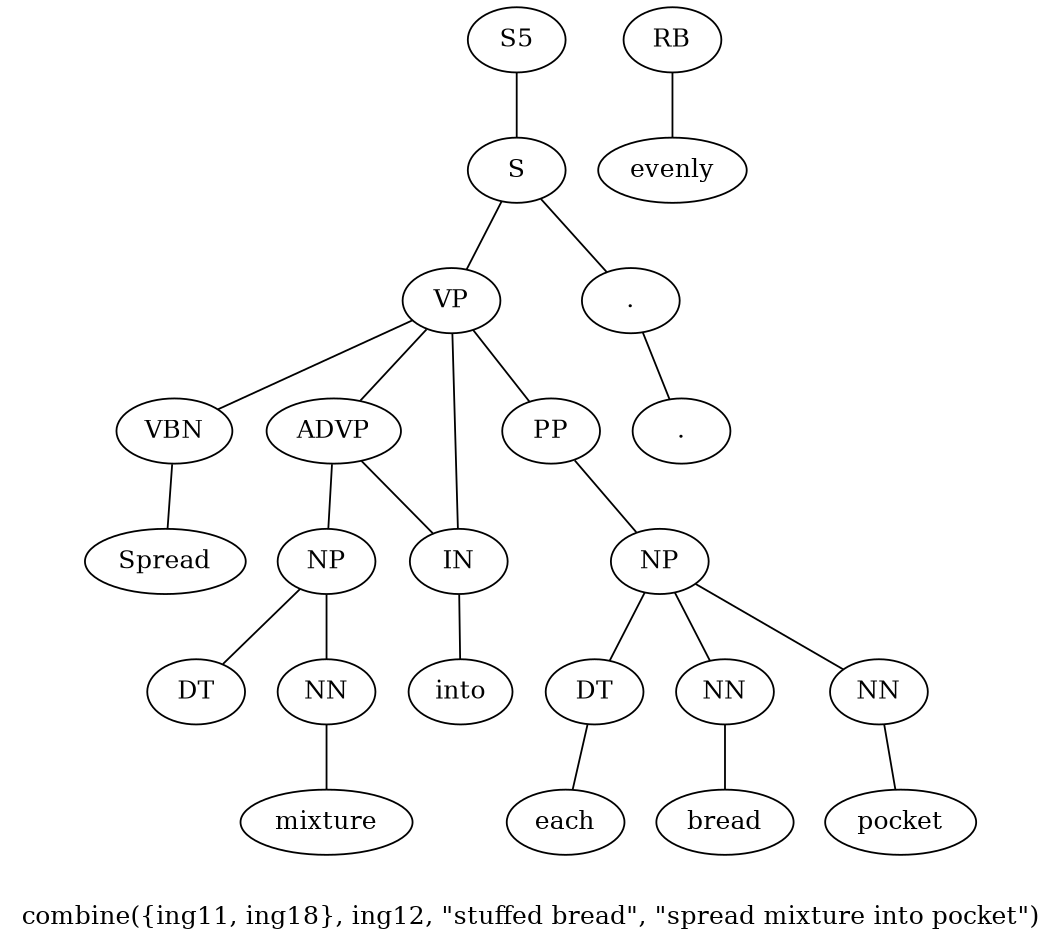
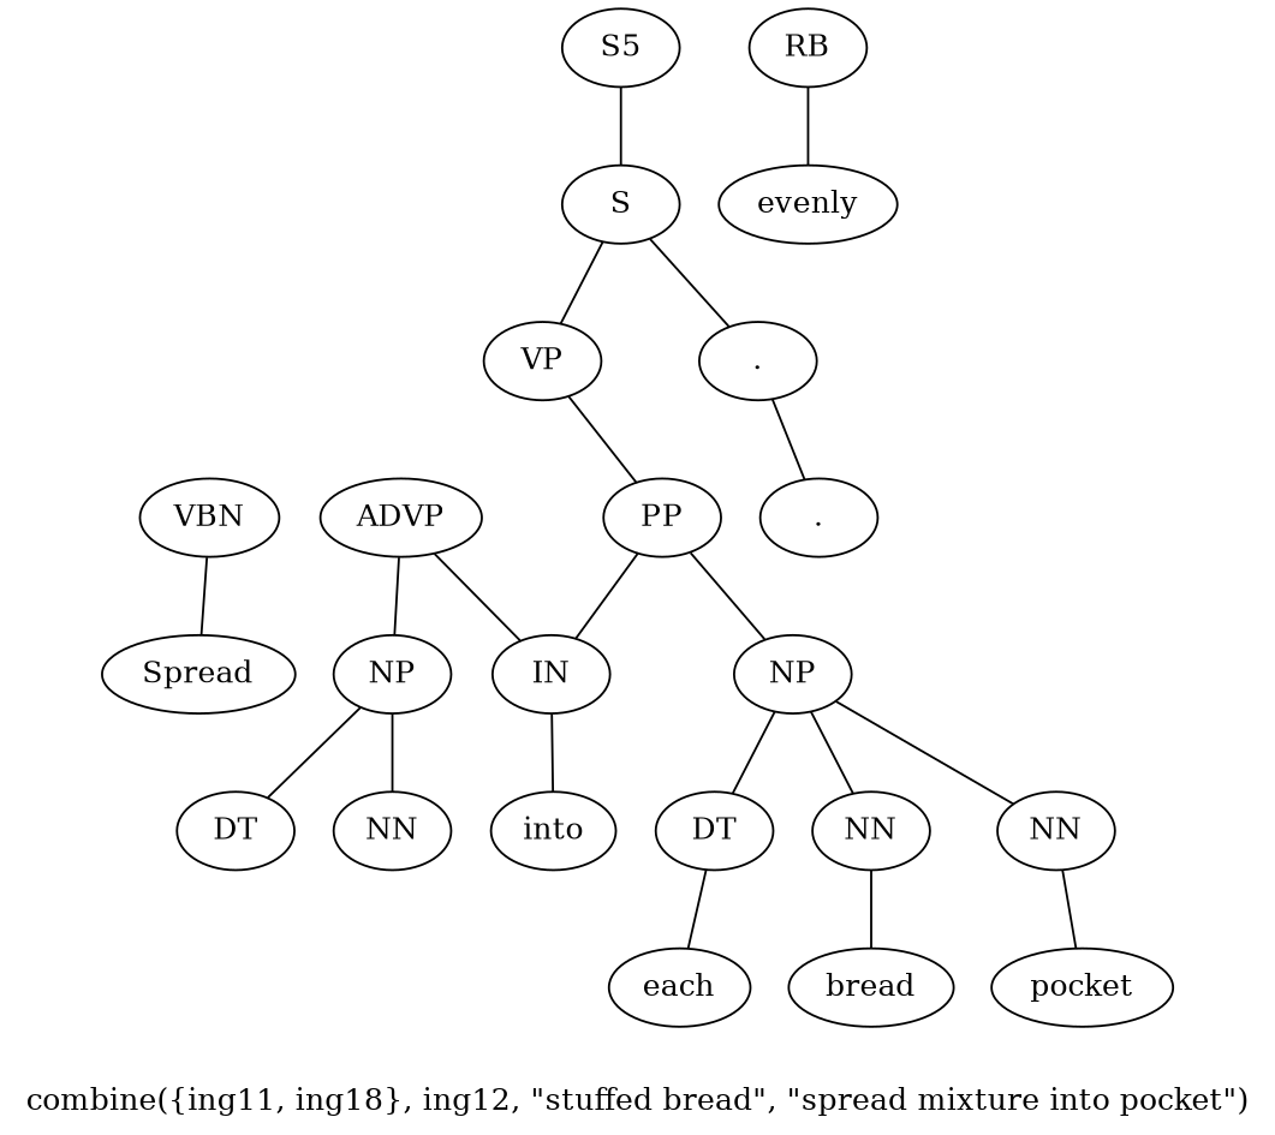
  graph {
    label="combine({ing11, ing18}, ing12, \"stuffed bread\", \"spread mixture into pocket\")"
    n1 [label=S5]
    n2 [label=S]
    n3 [label=VP]
    n4 [label="."]
    n5 [label=VBN]
    n6 [label=ADVP]
    n7 [label=PP]
    n8 [label="."]
    n9 [label=Spread]
    n10 [label=NP]
    n11 [label=IN]
    n12 [label=NP]
    n13 [label=DT]
    n14 [label=NN]
    n15 [label=RB]
    n16 [label=evenly]
-   n17 [label=mixture]
    n18 [label=into]
    n19 [label=DT]
    n20 [label=NN]
    n21 [label=NN]
    n22 [label=each]
    n23 [label=bread]
    n24 [label=pocket]
    n1 -- n2
    n2 -- n3
    n2 -- n4
-   n3 -- n5
-   n3 -- n6
    n3 -- n7
    n4 -- n8
    n5 -- n9
    n6 -- n10
    n6 -- n11
-   n3 -- n11
+   n7 -- n11
    n7 -- n12
    n10 -- n13
    n10 -- n14
    n11 -- n18
    n12 -- n19
    n12 -- n20
    n12 -- n21
-   n14 -- n17
    n15 -- n16
    n19 -- n22
    n20 -- n23
    n21 -- n24
  }
